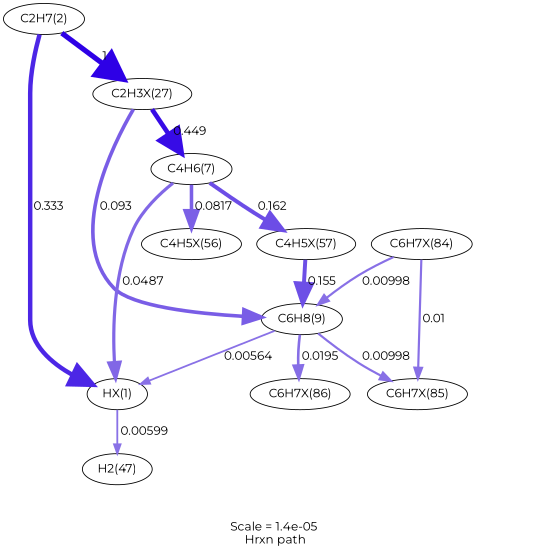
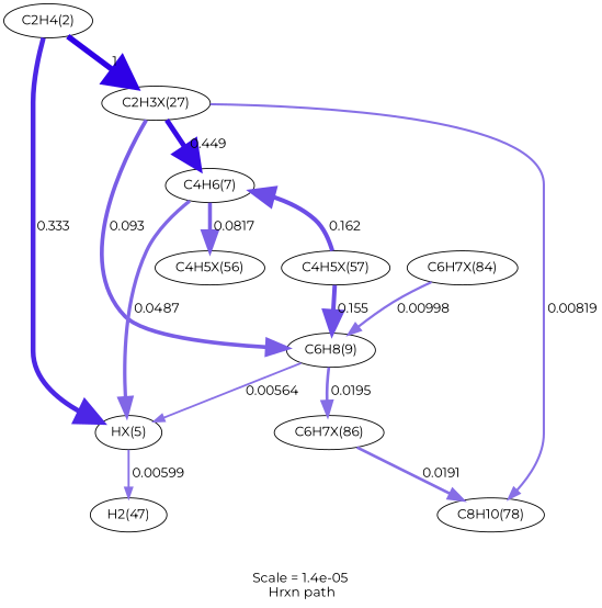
  digraph {
    fontname=Montserrat
    label="Scale = 1.4e-05\l Hrxn path"
    node [fontname=Montserrat]
    edge [arrowsize=1.26 color="0.7, 0.51, 0.9" fontname=Montserrat style="setlinewidth(2.52)"]
-   n1 [label="C2H7(2)"]
-   n2 [label="HX(1)"]
+   n1 [label="C2H4(2)"]
+   n2 [label="HX(5)"]
    n3 [label="C2H3X(27)"]
    n4 [label="H2(47)"]
    n5 [label="C4H6(7)"]
    n6 [label="C6H8(9)"]
+   n7 [label="C8H10(78)"]
    n8 [label="C4H5X(57)"]
    n9 [label="C4H5X(56)"]
    n10 [label="C6H7X(86)"]
-   n11 [label="C6H7X(85)"]
    n12 [label="C6H7X(84)"]
    n1 -> n2 [arrowsize=2.59 color="0.7, 0.833, 0.9" label=" 0.333" style="setlinewidth(5.17)"]
    n1 -> n3 [arrowsize=3 color="0.7, 1.5, 0.9" label=" 1" style="setlinewidth(6)"]
    n2 -> n4 [arrowsize=1.07 color="0.7, 0.506, 0.9" label=" 0.00599" style="setlinewidth(2.13)"]
    n3 -> n5 [arrowsize=2.7 color="0.7, 0.949, 0.9" label=" 0.449" style="setlinewidth(5.4)"]
    n3 -> n6 [arrowsize=2.1 color="0.7, 0.593, 0.9" label=" 0.093" style="setlinewidth(4.21)"]
+   n3 -> n7 [arrowsize=1.19 color="0.7, 0.508, 0.9" label=" 0.00819" style="setlinewidth(2.37)"]
    n5 -> n2 [arrowsize=1.86 color="0.7, 0.549, 0.9" label=" 0.0487" style="setlinewidth(3.72)"]
-   n5 -> n8 [arrowsize=2.31 color="0.7, 0.662, 0.9" label=" 0.162" style="setlinewidth(4.63)"]
+   n8 -> n5 [arrowsize=2.31 color="0.7, 0.662, 0.9" label=" 0.162" style="setlinewidth(4.63)"]
    n5 -> n9 [arrowsize=2.05 color="0.7, 0.582, 0.9" label=" 0.0817" style="setlinewidth(4.11)"]
    n6 -> n2 [arrowsize=1.05 color="0.7, 0.506, 0.9" label=" 0.00564" style="setlinewidth(2.09)"]
    n6 -> n10 [arrowsize=1.51 color="0.7, 0.519, 0.9" label=" 0.0195" style="setlinewidth(3.03)"]
-   n6 -> n11 [label=" 0.00998"]
    n8 -> n6 [arrowsize=2.3 color="0.7, 0.655, 0.9" label=" 0.155" style="setlinewidth(4.59)"]
+   n10 -> n7 [arrowsize=1.51 color="0.7, 0.519, 0.9" label=" 0.0191" style="setlinewidth(3.01)"]
    n12 -> n6 [label=" 0.00998"]
-   n12 -> n11 [label=" 0.01" style="setlinewidth(2.53)"]
  }
